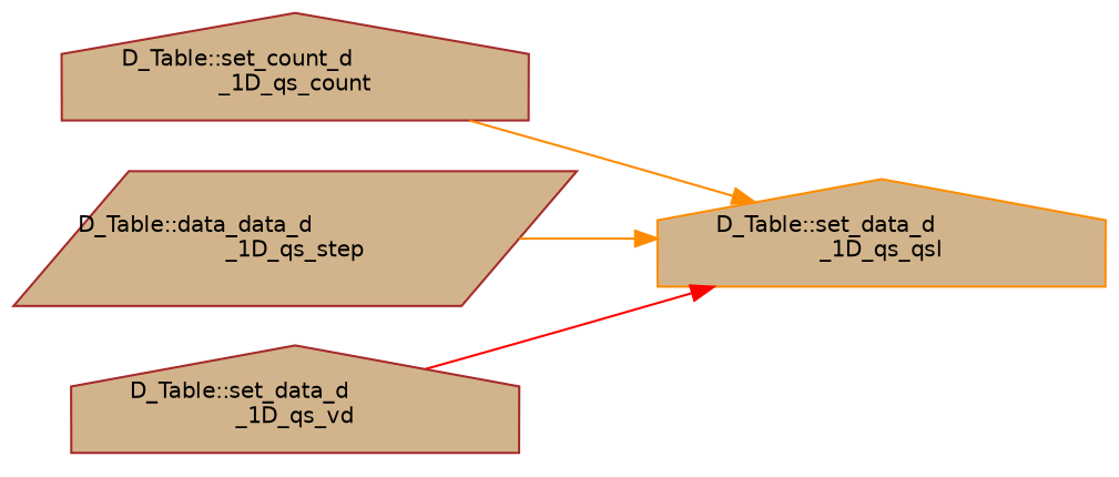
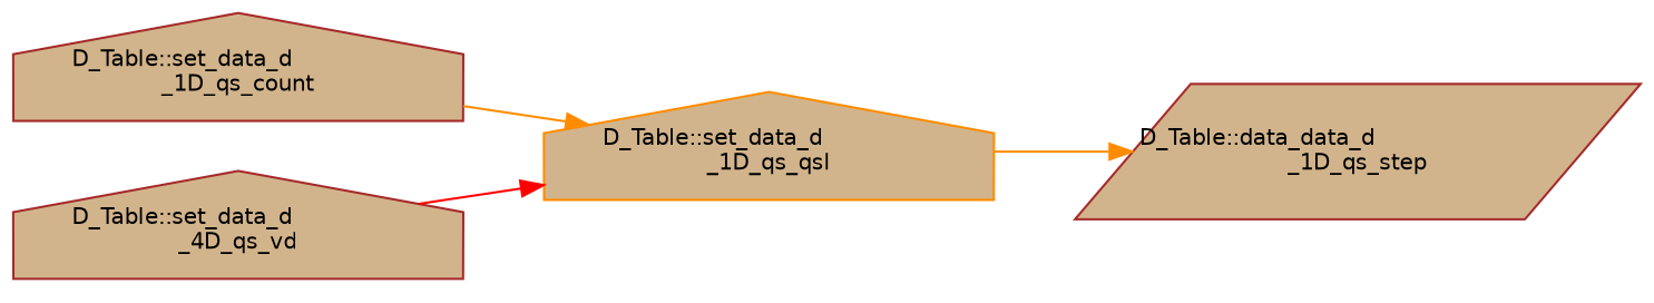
  digraph {
    rankdir=RL
    node [color=brown fillcolor=tan fontname=Helvetica fontsize=10 shape=house style=filled]
    edge [color=darkorange dir=back fontname=Helvetica fontsize=10 labelfontname=Helvetica labelfontsize=10 style=solid]
    n1 [color=darkorange fontcolor=black height=0.2 label="D_Table::set_data_d\l_1D_qs_qsl" width=0.4]
-   n2 [height=0.2 label="D_Table::set_count_d\l_1D_qs_count" width=0.4]
+   n2 [height=0.2 label="D_Table::set_data_d\l_1D_qs_count" width=0.4]
    n3 [height=0.2 label="D_Table::data_data_d\l_1D_qs_step" shape=parallelogram width=0.4]
-   n4 [height=0.2 label="D_Table::set_data_d\l_1D_qs_vd" width=0.4]
+   n4 [height=0.2 label="D_Table::set_data_d\l_4D_qs_vd" width=0.4]
    n1 -> n2
-   n1 -> n3
+   n3 -> n1
    n1 -> n4 [color=red]
  }
